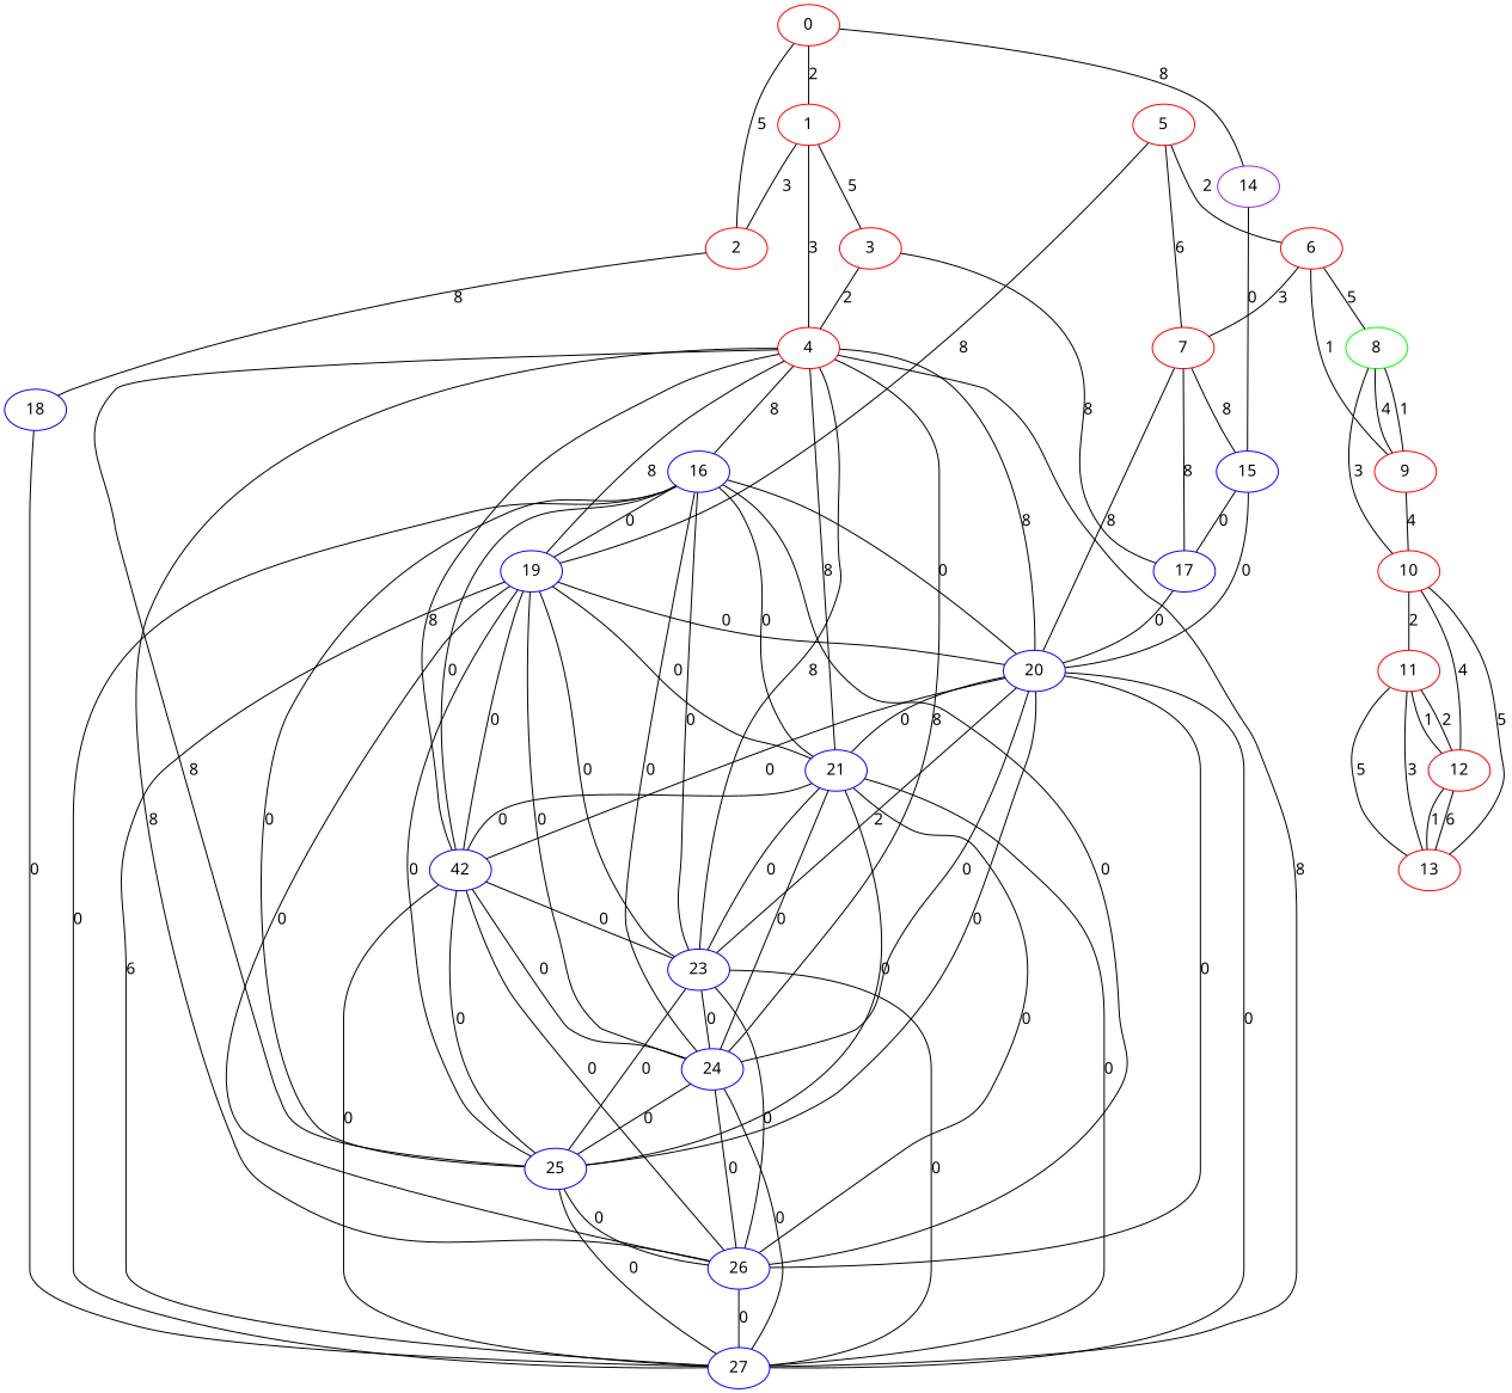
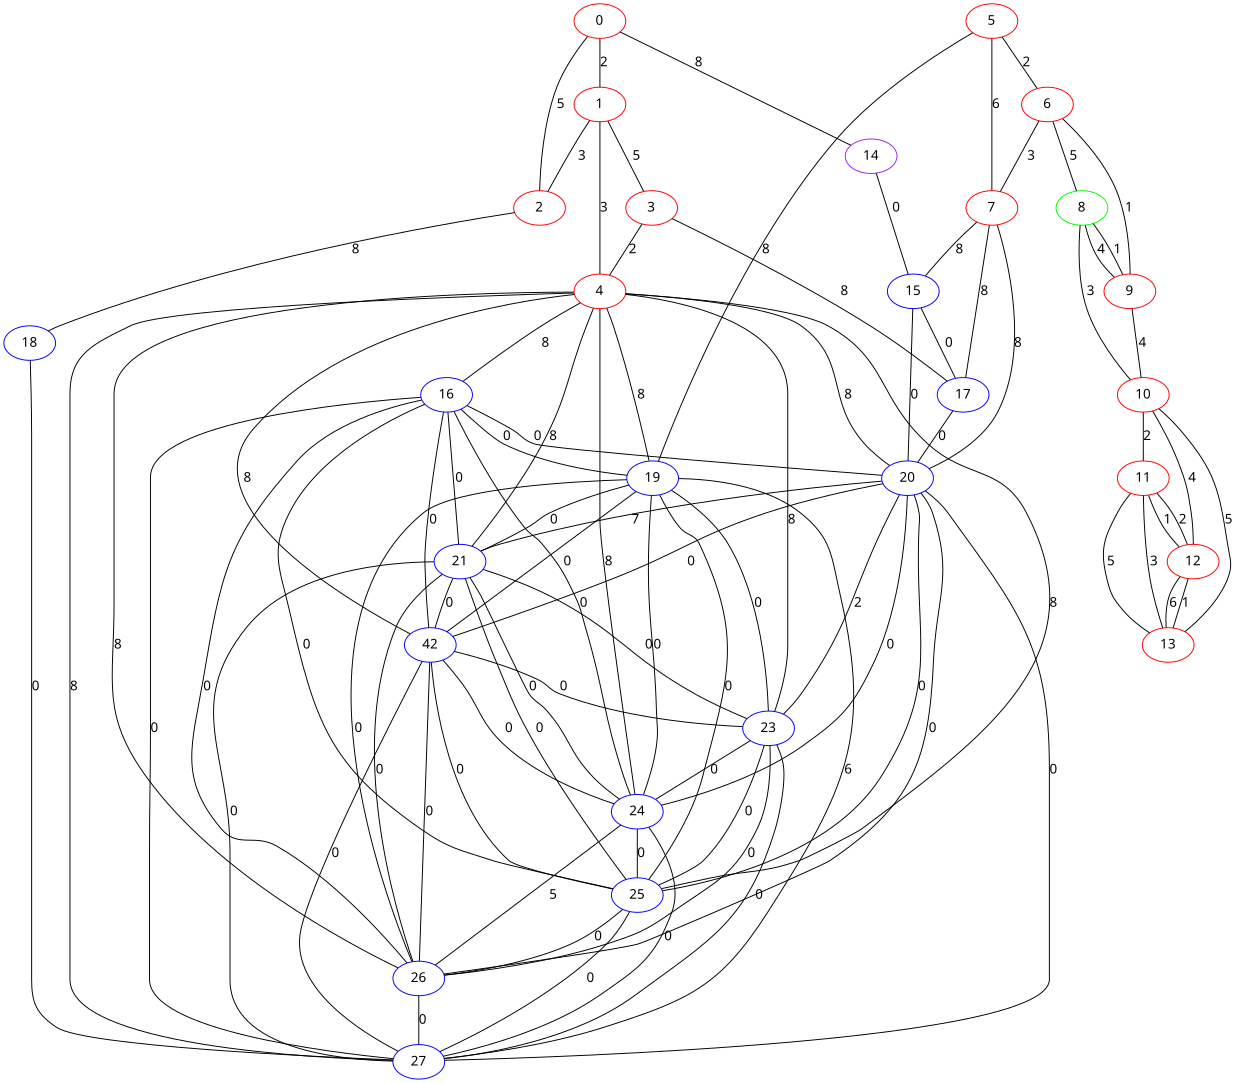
  graph {
    fontname="Noto Sans"
    node [color=red fontname="Noto Sans" weight=1]
    edge [fontname="Noto Sans"]
    0
    1
    2
    14 [color=purple weight=4]
    3
    4
    18 [color=blue weight=3]
    15 [color=blue weight=3]
    17 [color=blue weight=3]
    20 [color=blue weight=3]
    16 [color=blue weight=3]
    19 [color=blue weight=3]
    21 [color=blue weight=3]
    n14 [color=blue label=42 weight=3]
    23 [color=blue weight=3]
    24 [color=blue weight=3]
    25 [color=blue weight=3]
    26 [color=blue weight=3]
    27 [color=blue weight=3]
    5
    6
    7
    8 [color=green weight=2]
    9
    10
    11
    12
    13
    0 -- 1 [label=2]
    0 -- 2 [label=5]
    0 -- 14 [label=8]
    1 -- 2 [label=3]
    1 -- 3 [label=5]
    1 -- 4 [label=3]
    2 -- 18 [label=8]
    14 -- 15 [label=0]
    3 -- 4 [label=2]
    3 -- 17 [label=8]
    4 -- 20 [label=8]
    4 -- 16 [label=8]
    4 -- 19 [label=8]
    4 -- 21 [label=8]
    4 -- n14 [label=8]
    4 -- 23 [label=8]
    4 -- 24 [label=8]
    4 -- 25 [label=8]
    4 -- 26 [label=8]
    4 -- 27 [label=8]
    18 -- 27 [label=0]
    15 -- 17 [label=0]
    15 -- 20 [label=0]
    17 -- 20 [label=0]
-   20 -- 21 [label=0]
+   20 -- 21 [label=7]
    20 -- n14 [label=0]
    20 -- 23 [label=2]
    20 -- 24 [label=0]
    20 -- 25 [label=0]
    20 -- 26 [label=0]
    20 -- 27 [label=0]
    16 -- 20 [label=0]
    16 -- 19 [label=0]
    16 -- 21 [label=0]
    16 -- n14 [label=0]
-   16 -- 23 [label=0]
    16 -- 24 [label=0]
    16 -- 25 [label=0]
    16 -- 26 [label=0]
    16 -- 27 [label=0]
-   19 -- 20 [label=0]
    19 -- 21 [label=0]
    19 -- n14 [label=0]
    19 -- 23 [label=0]
    19 -- 24 [label=0]
    19 -- 25 [label=0]
    19 -- 26 [label=0]
    19 -- 27 [label=6]
    21 -- n14 [label=0]
    21 -- 23 [label=0]
    21 -- 24 [label=0]
    21 -- 25 [label=0]
    21 -- 26 [label=0]
    21 -- 27 [label=0]
    n14 -- 23 [label=0]
    n14 -- 24 [label=0]
    n14 -- 25 [label=0]
    n14 -- 26 [label=0]
    n14 -- 27 [label=0]
    23 -- 24 [label=0]
    23 -- 25 [label=0]
    23 -- 26 [label=0]
    23 -- 27 [label=0]
    24 -- 25 [label=0]
-   24 -- 26 [label=0]
+   24 -- 26 [label=5]
    24 -- 27 [label=0]
    25 -- 26 [label=0]
    25 -- 27 [label=0]
    26 -- 27 [label=0]
    5 -- 19 [label=8]
    5 -- 6 [label=2]
    5 -- 7 [label=6]
    6 -- 7 [label=3]
    6 -- 8 [label=5]
    6 -- 9 [label=1]
    7 -- 15 [label=8]
    7 -- 17 [label=8]
    7 -- 20 [label=8]
    8 -- 9 [label=1]
    8 -- 9 [label=4]
    8 -- 10 [label=3]
    9 -- 10 [label=4]
    10 -- 11 [label=2]
    10 -- 12 [label=4]
    10 -- 13 [label=5]
    11 -- 12 [label=1]
    11 -- 12 [label=2]
    11 -- 13 [label=5]
    11 -- 13 [label=3]
    12 -- 13 [label=6]
    12 -- 13 [label=1]
  }
